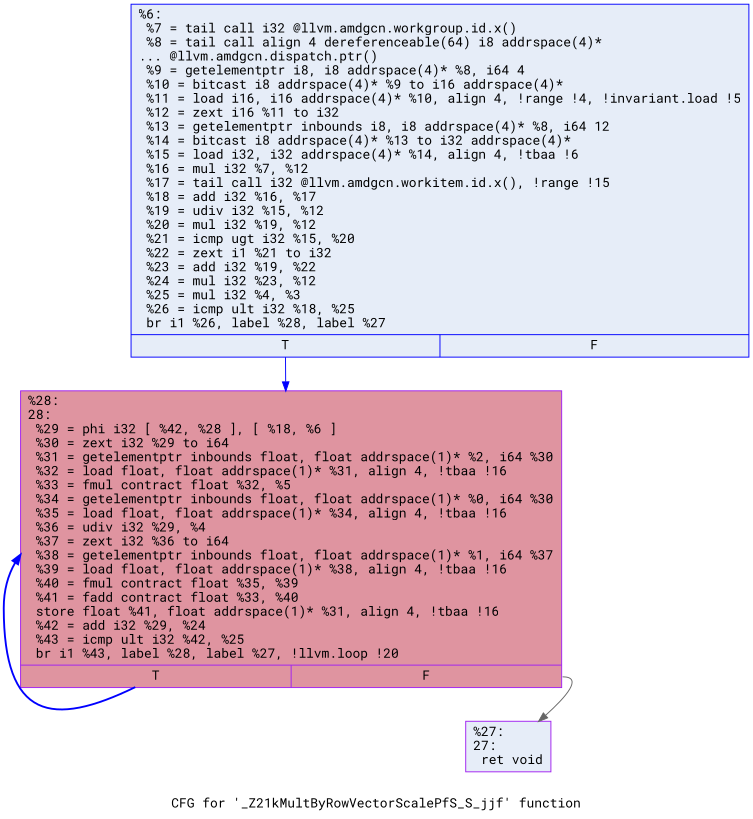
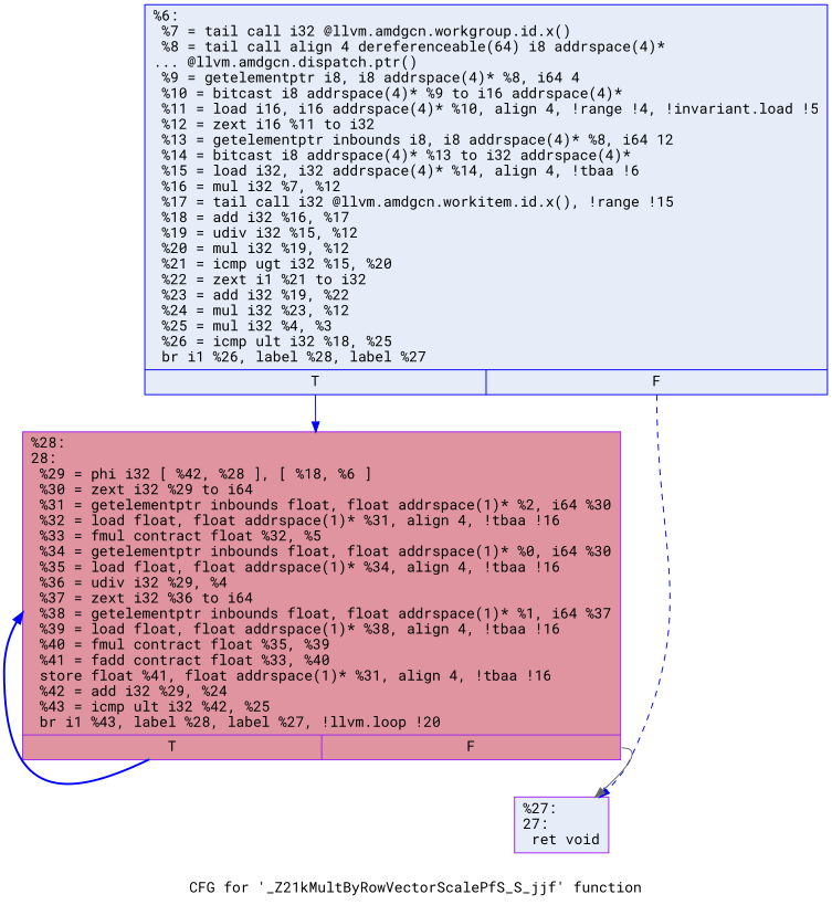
  digraph {
    label="CFG for '_Z21kMultByRowVectorScalePfS_S_jjf' function"
    fontname="Roboto Mono"
    node [color=purple fillcolor="#c7d7f070" shape=record style=filled fontname="Roboto Mono"]
    edge [tailport=s0 color=blue style=solid fontname="Roboto Mono"]
    n1 [color=blue label="{%6:\l  %7 = tail call i32 @llvm.amdgcn.workgroup.id.x()\l  %8 = tail call align 4 dereferenceable(64) i8 addrspace(4)*\l... @llvm.amdgcn.dispatch.ptr()\l  %9 = getelementptr i8, i8 addrspace(4)* %8, i64 4\l  %10 = bitcast i8 addrspace(4)* %9 to i16 addrspace(4)*\l  %11 = load i16, i16 addrspace(4)* %10, align 4, !range !4, !invariant.load !5\l  %12 = zext i16 %11 to i32\l  %13 = getelementptr inbounds i8, i8 addrspace(4)* %8, i64 12\l  %14 = bitcast i8 addrspace(4)* %13 to i32 addrspace(4)*\l  %15 = load i32, i32 addrspace(4)* %14, align 4, !tbaa !6\l  %16 = mul i32 %7, %12\l  %17 = tail call i32 @llvm.amdgcn.workitem.id.x(), !range !15\l  %18 = add i32 %16, %17\l  %19 = udiv i32 %15, %12\l  %20 = mul i32 %19, %12\l  %21 = icmp ugt i32 %15, %20\l  %22 = zext i1 %21 to i32\l  %23 = add i32 %19, %22\l  %24 = mul i32 %23, %12\l  %25 = mul i32 %4, %3\l  %26 = icmp ult i32 %18, %25\l  br i1 %26, label %28, label %27\l|{<s0>T|<s1>F}}"]
    n2 [fillcolor="#b70d2870" label="{%28:\l28:                                               \l  %29 = phi i32 [ %42, %28 ], [ %18, %6 ]\l  %30 = zext i32 %29 to i64\l  %31 = getelementptr inbounds float, float addrspace(1)* %2, i64 %30\l  %32 = load float, float addrspace(1)* %31, align 4, !tbaa !16\l  %33 = fmul contract float %32, %5\l  %34 = getelementptr inbounds float, float addrspace(1)* %0, i64 %30\l  %35 = load float, float addrspace(1)* %34, align 4, !tbaa !16\l  %36 = udiv i32 %29, %4\l  %37 = zext i32 %36 to i64\l  %38 = getelementptr inbounds float, float addrspace(1)* %1, i64 %37\l  %39 = load float, float addrspace(1)* %38, align 4, !tbaa !16\l  %40 = fmul contract float %35, %39\l  %41 = fadd contract float %33, %40\l  store float %41, float addrspace(1)* %31, align 4, !tbaa !16\l  %42 = add i32 %29, %24\l  %43 = icmp ult i32 %42, %25\l  br i1 %43, label %28, label %27, !llvm.loop !20\l|{<s0>T|<s1>F}}"]
    n3 [label="{%27:\l27:                                               \l  ret void\l}"]
    n1 -> n2
+   n1 -> n3 [tailport=s1 style=dashed]
    n2 -> n2 [style=bold]
    n2 -> n3 [tailport=s1 color=gray40]
  }
